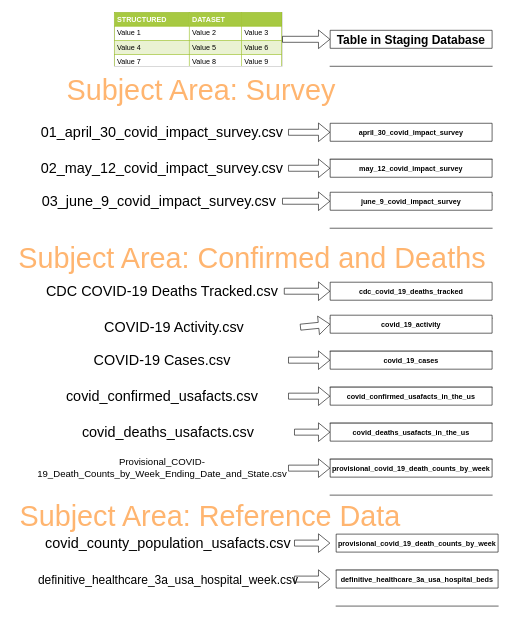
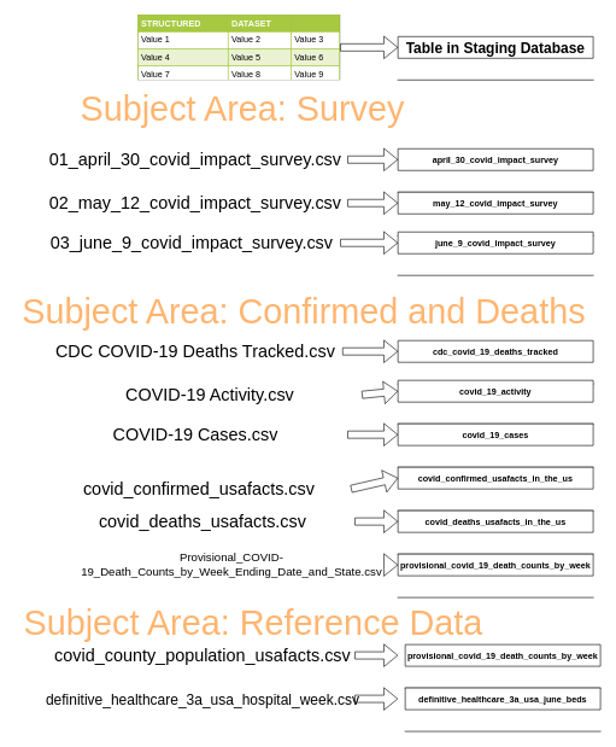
  <mxCell id="0" />
  <mxCell id="1" parent="0" />
  <mxCell id="2" value="&lt;table border=&quot;1&quot; width=&quot;100%&quot; cellpadding=&quot;4&quot; style=&quot;width: 100% ; height: 100% ; border-collapse: collapse&quot;&gt;&lt;tbody&gt;&lt;tr style=&quot;background-color: #a7c942 ; color: #ffffff ; border: 1px solid #98bf21&quot;&gt;&lt;th align=&quot;left&quot;&gt;STRUCTURED&lt;/th&gt;&lt;th align=&quot;left&quot;&gt;DATASET&lt;/th&gt;&lt;th align=&quot;left&quot;&gt;&lt;br&gt;&lt;/th&gt;&lt;/tr&gt;&lt;tr style=&quot;border: 1px solid #98bf21&quot;&gt;&lt;td&gt;Value 1&lt;/td&gt;&lt;td&gt;Value 2&lt;/td&gt;&lt;td&gt;Value 3&lt;/td&gt;&lt;/tr&gt;&lt;tr style=&quot;background-color: #eaf2d3 ; border: 1px solid #98bf21&quot;&gt;&lt;td&gt;Value 4&lt;/td&gt;&lt;td&gt;Value 5&lt;/td&gt;&lt;td&gt;Value 6&lt;/td&gt;&lt;/tr&gt;&lt;tr style=&quot;border: 1px solid #98bf21&quot;&gt;&lt;td&gt;Value 7&lt;/td&gt;&lt;td&gt;Value 8&lt;/td&gt;&lt;td&gt;Value 9&lt;/td&gt;&lt;/tr&gt;&lt;tr style=&quot;background-color: #eaf2d3 ; border: 1px solid #98bf21&quot;&gt;&lt;td&gt;&lt;/td&gt;&lt;td&gt;&lt;/td&gt;&lt;td&gt;&lt;br&gt;&lt;/td&gt;&lt;/tr&gt;&lt;/tbody&gt;&lt;/table&gt;" style="text;html=1;strokeColor=#c0c0c0;fillColor=#ffffff;overflow=fill;rounded=0;" vertex="1" parent="1"><mxGeometry x="190" y="20" width="280" height="90" as="geometry" /></mxCell>
  <mxCell id="3" value="&lt;font style=&quot;font-size: 48px&quot; color=&quot;#ffb570&quot;&gt;Subject Area: Survey&lt;/font&gt;" style="text;html=1;strokeColor=none;fillColor=none;align=center;verticalAlign=middle;whiteSpace=wrap;rounded=0;" vertex="1" parent="1"><mxGeometry x="105" y="120" width="460" height="60" as="geometry" /></mxCell>
  <mxCell id="4" value="&lt;span style=&quot;font-size: 24px&quot;&gt;03_june_9_covid_impact_survey.csv&lt;/span&gt;" style="text;html=1;strokeColor=none;fillColor=none;align=center;verticalAlign=middle;whiteSpace=wrap;rounded=0;" vertex="1" parent="1"><mxGeometry x="60" y="325" width="410" height="20" as="geometry" /></mxCell>
  <mxCell id="5" value="&lt;span style=&quot;font-size: 24px&quot;&gt;01_april_30_covid_impact_survey.csv&lt;/span&gt;" style="text;html=1;strokeColor=none;fillColor=none;align=center;verticalAlign=middle;whiteSpace=wrap;rounded=0;" vertex="1" parent="1"><mxGeometry x="60" y="210" width="420" height="20" as="geometry" /></mxCell>
  <mxCell id="6" value="&lt;span style=&quot;font-size: 24px&quot;&gt;02_may_12_covid_impact_survey.csv&lt;/span&gt;" style="text;html=1;strokeColor=none;fillColor=none;align=center;verticalAlign=middle;whiteSpace=wrap;rounded=0;" vertex="1" parent="1"><mxGeometry x="60" y="270" width="420" height="20" as="geometry" /></mxCell>
  <mxCell id="7" value="" style="shape=flexArrow;endArrow=classic;html=1;exitX=1;exitY=0.5;exitDx=0;exitDy=0;entryX=0;entryY=0.5;entryDx=0;entryDy=0;" edge="1" parent="1" source="5" target="55"><mxGeometry width="50" height="50" relative="1" as="geometry"><mxPoint x="420" y="380" as="sourcePoint" /><mxPoint x="500" y="320" as="targetPoint" /><Array as="points" /></mxGeometry></mxCell>
  <mxCell id="8" value="" style="shape=flexArrow;endArrow=classic;html=1;entryX=0;entryY=0.5;entryDx=0;entryDy=0;exitX=1;exitY=0.5;exitDx=0;exitDy=0;" edge="1" parent="1" source="6" target="59"><mxGeometry width="50" height="50" relative="1" as="geometry"><mxPoint x="420" y="400" as="sourcePoint" /><mxPoint x="520" y="380" as="targetPoint" /><Array as="points" /></mxGeometry></mxCell>
  <mxCell id="9" value="" style="shape=flexArrow;endArrow=classic;html=1;entryX=0;entryY=0.5;entryDx=0;entryDy=0;exitX=1;exitY=0.5;exitDx=0;exitDy=0;" edge="1" parent="1" source="4" target="63"><mxGeometry width="50" height="50" relative="1" as="geometry"><mxPoint x="420" y="420" as="sourcePoint" /><mxPoint x="500" y="430" as="targetPoint" /><Array as="points" /></mxGeometry></mxCell>
  <mxCell id="10" value="&lt;font style=&quot;font-size: 48px&quot; color=&quot;#ffb570&quot;&gt;Subject Area: Confirmed and Deaths&lt;/font&gt;" style="text;html=1;strokeColor=none;fillColor=none;align=center;verticalAlign=middle;whiteSpace=wrap;rounded=0;" vertex="1" parent="1"><mxGeometry x="20" y="400" width="800" height="60" as="geometry" /></mxCell>
- <mxCell id="11" value="&lt;font style=&quot;font-size: 16px&quot;&gt;Provisional_COVID-19_Death_Counts_by_Week_Ending_Date_and_State.csv&lt;/font&gt;" style="text;html=1;strokeColor=none;fillColor=none;align=center;verticalAlign=middle;whiteSpace=wrap;rounded=0;" vertex="1" parent="1"><mxGeometry x="60" y="770" width="420" height="20" as="geometry" /></mxCell>
- <mxCell id="12" value="&lt;span style=&quot;font-size: 24px&quot;&gt;covid_confirmed_usafacts.csv&lt;/span&gt;" style="text;html=1;strokeColor=none;fillColor=none;align=center;verticalAlign=middle;whiteSpace=wrap;rounded=0;" vertex="1" parent="1"><mxGeometry x="60" y="650" width="420" height="20" as="geometry" /></mxCell>
+ <mxCell id="11" value="&lt;font style=&quot;font-size: 16px&quot;&gt;Provisional_COVID-19_Death_Counts_by_Week_Ending_Date_and_State.csv&lt;/font&gt;" style="text;html=1;strokeColor=none;fillColor=none;align=center;verticalAlign=middle;whiteSpace=wrap;rounded=0;" vertex="1" parent="1"><mxGeometry x="110" y="770" width="420" height="20" as="geometry" /></mxCell>
+ <mxCell id="12" value="&lt;span style=&quot;font-size: 24px&quot;&gt;covid_confirmed_usafacts.csv&lt;/span&gt;" style="text;html=1;strokeColor=none;fillColor=none;align=center;verticalAlign=middle;whiteSpace=wrap;rounded=0;" vertex="1" parent="1"><mxGeometry x="65" y="665" width="420" height="20" as="geometry" /></mxCell>
  <mxCell id="13" value="&lt;span style=&quot;font-size: 24px&quot;&gt;covid_deaths_usafacts.csv&lt;/span&gt;" style="text;html=1;strokeColor=none;fillColor=none;align=center;verticalAlign=middle;whiteSpace=wrap;rounded=0;" vertex="1" parent="1"><mxGeometry x="70" y="710" width="420" height="20" as="geometry" /></mxCell>
  <mxCell id="14" value="" style="shape=flexArrow;endArrow=classic;html=1;entryX=0;entryY=0.5;entryDx=0;entryDy=0;exitX=1;exitY=0.5;exitDx=0;exitDy=0;" edge="1" parent="1" source="2" target="67"><mxGeometry width="50" height="50" relative="1" as="geometry"><mxPoint x="360" y="80" as="sourcePoint" /><mxPoint x="440" y="20" as="targetPoint" /><Array as="points" /></mxGeometry></mxCell>
  <mxCell id="15" value="&lt;font style=&quot;font-size: 48px&quot; color=&quot;#ffb570&quot;&gt;Subject Area: Reference Data&lt;/font&gt;" style="text;html=1;strokeColor=none;fillColor=none;align=center;verticalAlign=middle;whiteSpace=wrap;rounded=0;" vertex="1" parent="1"><mxGeometry x="25" y="830" width="650" height="60" as="geometry" /></mxCell>
  <mxCell id="16" value="&lt;span style=&quot;font-size: 24px&quot;&gt;covid_county_population_usafacts.csv&lt;/span&gt;" style="text;html=1;strokeColor=none;fillColor=none;align=center;verticalAlign=middle;whiteSpace=wrap;rounded=0;" vertex="1" parent="1"><mxGeometry x="75" y="895" width="410" height="20" as="geometry" /></mxCell>
  <mxCell id="17" value="" style="shape=flexArrow;endArrow=classic;html=1;" edge="1" parent="1"><mxGeometry width="50" height="50" relative="1" as="geometry"><mxPoint x="490" y="905" as="sourcePoint" /><mxPoint x="550" y="905" as="targetPoint" /><Array as="points" /></mxGeometry></mxCell>
  <mxCell id="18" value="cdc_covid_19_deaths_tracked" style="shape=table;startSize=30;container=1;collapsible=1;childLayout=tableLayout;fixedRows=1;rowLines=0;fontStyle=1;align=center;resizeLast=1;" vertex="1" parent="1"><mxGeometry x="550" y="470" width="270" height="30" as="geometry" /></mxCell>
  <mxCell id="19" value="" style="shape=partialRectangle;collapsible=0;dropTarget=0;pointerEvents=0;fillColor=none;points=[[0,0.5],[1,0.5]];portConstraint=eastwest;top=0;left=0;right=0;bottom=1;" vertex="1" parent="18"><mxGeometry y="30" width="270" height="30" as="geometry" /></mxCell>
  <mxCell id="20" value="" style="shape=partialRectangle;overflow=hidden;connectable=0;fillColor=none;top=0;left=0;bottom=0;right=0;fontStyle=1;" vertex="1" parent="19"><mxGeometry width="30" height="30" as="geometry" /></mxCell>
  <mxCell id="21" value="" style="shape=partialRectangle;overflow=hidden;connectable=0;fillColor=none;top=0;left=0;bottom=0;right=0;align=left;spacingLeft=6;fontStyle=5;" vertex="1" parent="19"><mxGeometry x="30" width="240" height="30" as="geometry" /></mxCell>
  <mxCell id="22" value="covid_19_activity" style="shape=table;startSize=30;container=1;collapsible=1;childLayout=tableLayout;fixedRows=1;rowLines=0;fontStyle=1;align=center;resizeLast=1;" vertex="1" parent="1"><mxGeometry x="550" y="525" width="270" height="30" as="geometry" /></mxCell>
  <mxCell id="23" value="" style="shape=partialRectangle;collapsible=0;dropTarget=0;pointerEvents=0;fillColor=none;points=[[0,0.5],[1,0.5]];portConstraint=eastwest;top=0;left=0;right=0;bottom=1;" vertex="1" parent="22"><mxGeometry y="30" width="270" height="30" as="geometry" /></mxCell>
  <mxCell id="24" value="" style="shape=partialRectangle;overflow=hidden;connectable=0;fillColor=none;top=0;left=0;bottom=0;right=0;fontStyle=1;" vertex="1" parent="23"><mxGeometry width="30" height="30" as="geometry" /></mxCell>
  <mxCell id="25" value="" style="shape=partialRectangle;overflow=hidden;connectable=0;fillColor=none;top=0;left=0;bottom=0;right=0;align=left;spacingLeft=6;fontStyle=5;" vertex="1" parent="23"><mxGeometry x="30" width="240" height="30" as="geometry" /></mxCell>
  <mxCell id="26" value="covid_19_cases" style="shape=table;startSize=30;container=1;collapsible=1;childLayout=tableLayout;fixedRows=1;rowLines=0;fontStyle=1;align=center;resizeLast=1;" vertex="1" parent="1"><mxGeometry x="550" y="585" width="270" height="30" as="geometry" /></mxCell>
  <mxCell id="27" value="" style="shape=partialRectangle;collapsible=0;dropTarget=0;pointerEvents=0;fillColor=none;points=[[0,0.5],[1,0.5]];portConstraint=eastwest;top=0;left=0;right=0;bottom=1;" vertex="1" parent="26"><mxGeometry y="30" width="270" height="30" as="geometry" /></mxCell>
  <mxCell id="28" value="" style="shape=partialRectangle;overflow=hidden;connectable=0;fillColor=none;top=0;left=0;bottom=0;right=0;fontStyle=1;" vertex="1" parent="27"><mxGeometry width="30" height="30" as="geometry" /></mxCell>
  <mxCell id="29" value="" style="shape=partialRectangle;overflow=hidden;connectable=0;fillColor=none;top=0;left=0;bottom=0;right=0;align=left;spacingLeft=6;fontStyle=5;" vertex="1" parent="27"><mxGeometry x="30" width="240" height="30" as="geometry" /></mxCell>
  <mxCell id="30" value="covid_confirmed_usafacts_in_the_us" style="shape=table;startSize=30;container=1;collapsible=1;childLayout=tableLayout;fixedRows=1;rowLines=0;fontStyle=1;align=center;resizeLast=1;" vertex="1" parent="1"><mxGeometry x="550" y="645" width="270" height="30" as="geometry" /></mxCell>
  <mxCell id="31" value="" style="shape=partialRectangle;collapsible=0;dropTarget=0;pointerEvents=0;fillColor=none;points=[[0,0.5],[1,0.5]];portConstraint=eastwest;top=0;left=0;right=0;bottom=1;" vertex="1" parent="30"><mxGeometry y="30" width="270" height="30" as="geometry" /></mxCell>
  <mxCell id="32" value="" style="shape=partialRectangle;overflow=hidden;connectable=0;fillColor=none;top=0;left=0;bottom=0;right=0;fontStyle=1;" vertex="1" parent="31"><mxGeometry width="30" height="30" as="geometry" /></mxCell>
  <mxCell id="33" value="" style="shape=partialRectangle;overflow=hidden;connectable=0;fillColor=none;top=0;left=0;bottom=0;right=0;align=left;spacingLeft=6;fontStyle=5;" vertex="1" parent="31"><mxGeometry x="30" width="240" height="30" as="geometry" /></mxCell>
  <mxCell id="34" value="covid_deaths_usafacts_in_the_us" style="shape=table;startSize=30;container=1;collapsible=1;childLayout=tableLayout;fixedRows=1;rowLines=0;fontStyle=1;align=center;resizeLast=1;" vertex="1" parent="1"><mxGeometry x="550" y="705" width="270" height="30" as="geometry" /></mxCell>
  <mxCell id="35" value="" style="shape=partialRectangle;collapsible=0;dropTarget=0;pointerEvents=0;fillColor=none;points=[[0,0.5],[1,0.5]];portConstraint=eastwest;top=0;left=0;right=0;bottom=1;" vertex="1" parent="34"><mxGeometry y="30" width="270" height="30" as="geometry" /></mxCell>
  <mxCell id="36" value="" style="shape=partialRectangle;overflow=hidden;connectable=0;fillColor=none;top=0;left=0;bottom=0;right=0;fontStyle=1;" vertex="1" parent="35"><mxGeometry width="30" height="30" as="geometry" /></mxCell>
  <mxCell id="37" value="" style="shape=partialRectangle;overflow=hidden;connectable=0;fillColor=none;top=0;left=0;bottom=0;right=0;align=left;spacingLeft=6;fontStyle=5;" vertex="1" parent="35"><mxGeometry x="30" width="240" height="30" as="geometry" /></mxCell>
  <mxCell id="38" value="provisional_covid_19_death_counts_by_week" style="shape=table;startSize=30;container=1;collapsible=1;childLayout=tableLayout;fixedRows=1;rowLines=0;fontStyle=1;align=center;resizeLast=1;" vertex="1" parent="1"><mxGeometry x="550" y="765" width="270" height="30" as="geometry" /></mxCell>
  <mxCell id="39" value="" style="shape=partialRectangle;collapsible=0;dropTarget=0;pointerEvents=0;fillColor=none;points=[[0,0.5],[1,0.5]];portConstraint=eastwest;top=0;left=0;right=0;bottom=1;" vertex="1" parent="38"><mxGeometry y="30" width="270" height="30" as="geometry" /></mxCell>
  <mxCell id="40" value="" style="shape=partialRectangle;overflow=hidden;connectable=0;fillColor=none;top=0;left=0;bottom=0;right=0;fontStyle=1;" vertex="1" parent="39"><mxGeometry width="30" height="30" as="geometry" /></mxCell>
  <mxCell id="41" value="" style="shape=partialRectangle;overflow=hidden;connectable=0;fillColor=none;top=0;left=0;bottom=0;right=0;align=left;spacingLeft=6;fontStyle=5;" vertex="1" parent="39"><mxGeometry x="30" width="240" height="30" as="geometry" /></mxCell>
  <mxCell id="42" value="provisional_covid_19_death_counts_by_week" style="shape=table;startSize=30;container=1;collapsible=1;childLayout=tableLayout;fixedRows=1;rowLines=0;fontStyle=1;align=center;resizeLast=1;" vertex="1" parent="1"><mxGeometry x="560" y="890" width="270" height="30" as="geometry" /></mxCell>
  <mxCell id="43" value="" style="shape=partialRectangle;collapsible=0;dropTarget=0;pointerEvents=0;fillColor=none;points=[[0,0.5],[1,0.5]];portConstraint=eastwest;top=0;left=0;right=0;bottom=1;" vertex="1" parent="42"><mxGeometry y="30" width="270" height="30" as="geometry" /></mxCell>
  <mxCell id="44" value="" style="shape=partialRectangle;overflow=hidden;connectable=0;fillColor=none;top=0;left=0;bottom=0;right=0;fontStyle=1;" vertex="1" parent="43"><mxGeometry width="30" height="30" as="geometry" /></mxCell>
  <mxCell id="45" value="" style="shape=partialRectangle;overflow=hidden;connectable=0;fillColor=none;top=0;left=0;bottom=0;right=0;align=left;spacingLeft=6;fontStyle=5;" vertex="1" parent="43"><mxGeometry x="30" width="240" height="30" as="geometry" /></mxCell>
  <mxCell id="46" value="&lt;font style=&quot;font-size: 20px&quot;&gt;definitive_healthcare_3a_usa_hospital_week.csv&lt;/font&gt;" style="text;html=1;strokeColor=none;fillColor=none;align=center;verticalAlign=middle;whiteSpace=wrap;rounded=0;" vertex="1" parent="1"><mxGeometry x="75" y="955" width="410" height="20" as="geometry" /></mxCell>
  <mxCell id="47" value="" style="shape=flexArrow;endArrow=classic;html=1;" edge="1" parent="1"><mxGeometry width="50" height="50" relative="1" as="geometry"><mxPoint x="490" y="965" as="sourcePoint" /><mxPoint x="550" y="965" as="targetPoint" /><Array as="points" /></mxGeometry></mxCell>
- <mxCell id="48" value="definitive_healthcare_3a_usa_hospital_beds" style="shape=table;startSize=30;container=1;collapsible=1;childLayout=tableLayout;fixedRows=1;rowLines=0;fontStyle=1;align=center;resizeLast=1;" vertex="1" parent="1"><mxGeometry x="560" y="950" width="270" height="30" as="geometry" /></mxCell>
+ <mxCell id="48" value="definitive_healthcare_3a_usa_june_beds" style="shape=table;startSize=30;container=1;collapsible=1;childLayout=tableLayout;fixedRows=1;rowLines=0;fontStyle=1;align=center;resizeLast=1;" vertex="1" parent="1"><mxGeometry x="560" y="950" width="270" height="30" as="geometry" /></mxCell>
  <mxCell id="49" value="" style="shape=partialRectangle;collapsible=0;dropTarget=0;pointerEvents=0;fillColor=none;points=[[0,0.5],[1,0.5]];portConstraint=eastwest;top=0;left=0;right=0;bottom=1;" vertex="1" parent="48"><mxGeometry y="30" width="270" height="30" as="geometry" /></mxCell>
  <mxCell id="50" value="" style="shape=partialRectangle;overflow=hidden;connectable=0;fillColor=none;top=0;left=0;bottom=0;right=0;fontStyle=1;" vertex="1" parent="49"><mxGeometry width="30" height="30" as="geometry" /></mxCell>
  <mxCell id="51" value="" style="shape=partialRectangle;overflow=hidden;connectable=0;fillColor=none;top=0;left=0;bottom=0;right=0;align=left;spacingLeft=6;fontStyle=5;" vertex="1" parent="49"><mxGeometry x="30" width="240" height="30" as="geometry" /></mxCell>
  <mxCell id="52" value="&lt;span style=&quot;font-size: 24px&quot;&gt;COVID-19 Cases.csv&lt;/span&gt;" style="text;html=1;strokeColor=none;fillColor=none;align=center;verticalAlign=middle;whiteSpace=wrap;rounded=0;" vertex="1" parent="1"><mxGeometry x="60" y="590" width="420" height="20" as="geometry" /></mxCell>
  <mxCell id="53" value="&lt;span style=&quot;font-size: 24px&quot;&gt;COVID-19 Activity.csv&lt;/span&gt;" style="text;html=1;strokeColor=none;fillColor=none;align=center;verticalAlign=middle;whiteSpace=wrap;rounded=0;" vertex="1" parent="1"><mxGeometry x="80" y="535" width="420" height="20" as="geometry" /></mxCell>
  <mxCell id="54" value="&lt;span style=&quot;font-size: 24px&quot;&gt;CDC COVID-19 Deaths Tracked.csv&lt;/span&gt;" style="text;html=1;strokeColor=none;fillColor=none;align=center;verticalAlign=middle;whiteSpace=wrap;rounded=0;" vertex="1" parent="1"><mxGeometry x="60" y="475" width="420" height="20" as="geometry" /></mxCell>
  <mxCell id="55" value="april_30_covid_impact_survey" style="shape=table;startSize=30;container=1;collapsible=1;childLayout=tableLayout;fixedRows=1;rowLines=0;fontStyle=1;align=center;resizeLast=1;" vertex="1" parent="1"><mxGeometry x="550" y="205" width="270" height="30" as="geometry" /></mxCell>
  <mxCell id="56" value="" style="shape=partialRectangle;collapsible=0;dropTarget=0;pointerEvents=0;fillColor=none;points=[[0,0.5],[1,0.5]];portConstraint=eastwest;top=0;left=0;right=0;bottom=1;" vertex="1" parent="55"><mxGeometry y="30" width="270" height="30" as="geometry" /></mxCell>
  <mxCell id="57" value="" style="shape=partialRectangle;overflow=hidden;connectable=0;fillColor=none;top=0;left=0;bottom=0;right=0;fontStyle=1;" vertex="1" parent="56"><mxGeometry width="30" height="30" as="geometry" /></mxCell>
  <mxCell id="58" value="" style="shape=partialRectangle;overflow=hidden;connectable=0;fillColor=none;top=0;left=0;bottom=0;right=0;align=left;spacingLeft=6;fontStyle=5;" vertex="1" parent="56"><mxGeometry x="30" width="240" height="30" as="geometry" /></mxCell>
  <mxCell id="59" value="may_12_covid_impact_survey" style="shape=table;startSize=30;container=1;collapsible=1;childLayout=tableLayout;fixedRows=1;rowLines=0;fontStyle=1;align=center;resizeLast=1;" vertex="1" parent="1"><mxGeometry x="550" y="265" width="270" height="30" as="geometry" /></mxCell>
  <mxCell id="60" value="" style="shape=partialRectangle;collapsible=0;dropTarget=0;pointerEvents=0;fillColor=none;points=[[0,0.5],[1,0.5]];portConstraint=eastwest;top=0;left=0;right=0;bottom=1;" vertex="1" parent="59"><mxGeometry y="30" width="270" height="30" as="geometry" /></mxCell>
  <mxCell id="61" value="" style="shape=partialRectangle;overflow=hidden;connectable=0;fillColor=none;top=0;left=0;bottom=0;right=0;fontStyle=1;" vertex="1" parent="60"><mxGeometry width="30" height="30" as="geometry" /></mxCell>
  <mxCell id="62" value="" style="shape=partialRectangle;overflow=hidden;connectable=0;fillColor=none;top=0;left=0;bottom=0;right=0;align=left;spacingLeft=6;fontStyle=5;" vertex="1" parent="60"><mxGeometry x="30" width="240" height="30" as="geometry" /></mxCell>
  <mxCell id="63" value="june_9_covid_impact_survey" style="shape=table;startSize=30;container=1;collapsible=1;childLayout=tableLayout;fixedRows=1;rowLines=0;fontStyle=1;align=center;resizeLast=1;" vertex="1" parent="1"><mxGeometry x="550" y="320" width="270" height="30" as="geometry" /></mxCell>
  <mxCell id="64" value="" style="shape=partialRectangle;collapsible=0;dropTarget=0;pointerEvents=0;fillColor=none;points=[[0,0.5],[1,0.5]];portConstraint=eastwest;top=0;left=0;right=0;bottom=1;" vertex="1" parent="63"><mxGeometry y="30" width="270" height="30" as="geometry" /></mxCell>
  <mxCell id="65" value="" style="shape=partialRectangle;overflow=hidden;connectable=0;fillColor=none;top=0;left=0;bottom=0;right=0;fontStyle=1;" vertex="1" parent="64"><mxGeometry width="30" height="30" as="geometry" /></mxCell>
  <mxCell id="66" value="" style="shape=partialRectangle;overflow=hidden;connectable=0;fillColor=none;top=0;left=0;bottom=0;right=0;align=left;spacingLeft=6;fontStyle=5;" vertex="1" parent="64"><mxGeometry x="30" width="240" height="30" as="geometry" /></mxCell>
  <mxCell id="67" value="Table in Staging Database" style="shape=table;startSize=30;container=1;collapsible=1;childLayout=tableLayout;fixedRows=1;rowLines=0;fontStyle=1;align=center;resizeLast=1;fontSize=20;" vertex="1" parent="1"><mxGeometry x="550" y="50" width="270" height="30" as="geometry" /></mxCell>
  <mxCell id="68" value="" style="shape=partialRectangle;collapsible=0;dropTarget=0;pointerEvents=0;fillColor=none;points=[[0,0.5],[1,0.5]];portConstraint=eastwest;top=0;left=0;right=0;bottom=1;" vertex="1" parent="67"><mxGeometry y="30" width="270" height="30" as="geometry" /></mxCell>
  <mxCell id="69" value="" style="shape=partialRectangle;overflow=hidden;connectable=0;fillColor=none;top=0;left=0;bottom=0;right=0;fontStyle=1;" vertex="1" parent="68"><mxGeometry width="30" height="30" as="geometry" /></mxCell>
  <mxCell id="70" value="" style="shape=partialRectangle;overflow=hidden;connectable=0;fillColor=none;top=0;left=0;bottom=0;right=0;align=left;spacingLeft=6;fontStyle=5;" vertex="1" parent="68"><mxGeometry x="30" width="240" height="30" as="geometry" /></mxCell>
  <mxCell id="71" value="" style="shape=flexArrow;endArrow=classic;html=1;entryX=0;entryY=0.5;entryDx=0;entryDy=0;" edge="1" parent="1" target="18"><mxGeometry width="50" height="50" relative="1" as="geometry"><mxPoint x="473" y="485" as="sourcePoint" /><mxPoint x="540" y="450" as="targetPoint" /><Array as="points" /></mxGeometry></mxCell>
  <mxCell id="72" value="" style="shape=flexArrow;endArrow=classic;html=1;entryX=0;entryY=0.5;entryDx=0;entryDy=0;exitX=1;exitY=0.5;exitDx=0;exitDy=0;" edge="1" parent="1" source="53" target="22"><mxGeometry width="50" height="50" relative="1" as="geometry"><mxPoint x="483" y="495" as="sourcePoint" /><mxPoint x="560" y="495" as="targetPoint" /><Array as="points" /></mxGeometry></mxCell>
  <mxCell id="73" value="" style="shape=flexArrow;endArrow=classic;html=1;entryX=0;entryY=0.5;entryDx=0;entryDy=0;" edge="1" parent="1" target="26"><mxGeometry width="50" height="50" relative="1" as="geometry"><mxPoint x="480" y="600" as="sourcePoint" /><mxPoint x="560" y="550" as="targetPoint" /><Array as="points" /></mxGeometry></mxCell>
  <mxCell id="74" value="" style="shape=flexArrow;endArrow=classic;html=1;entryX=0;entryY=0.5;entryDx=0;entryDy=0;exitX=1;exitY=0.5;exitDx=0;exitDy=0;" edge="1" parent="1" source="12" target="30"><mxGeometry width="50" height="50" relative="1" as="geometry"><mxPoint x="490" y="610" as="sourcePoint" /><mxPoint x="560" y="610" as="targetPoint" /><Array as="points" /></mxGeometry></mxCell>
  <mxCell id="75" value="" style="shape=flexArrow;endArrow=classic;html=1;entryX=0;entryY=0.5;entryDx=0;entryDy=0;exitX=1;exitY=0.5;exitDx=0;exitDy=0;" edge="1" parent="1" source="13" target="34"><mxGeometry width="50" height="50" relative="1" as="geometry"><mxPoint x="490" y="670" as="sourcePoint" /><mxPoint x="560" y="670" as="targetPoint" /><Array as="points" /></mxGeometry></mxCell>
  <mxCell id="76" value="" style="shape=flexArrow;endArrow=classic;html=1;entryX=0;entryY=0.5;entryDx=0;entryDy=0;exitX=1;exitY=0.5;exitDx=0;exitDy=0;" edge="1" parent="1" source="11" target="38"><mxGeometry width="50" height="50" relative="1" as="geometry"><mxPoint x="490" y="730" as="sourcePoint" /><mxPoint x="560" y="730" as="targetPoint" /><Array as="points" /></mxGeometry></mxCell>
